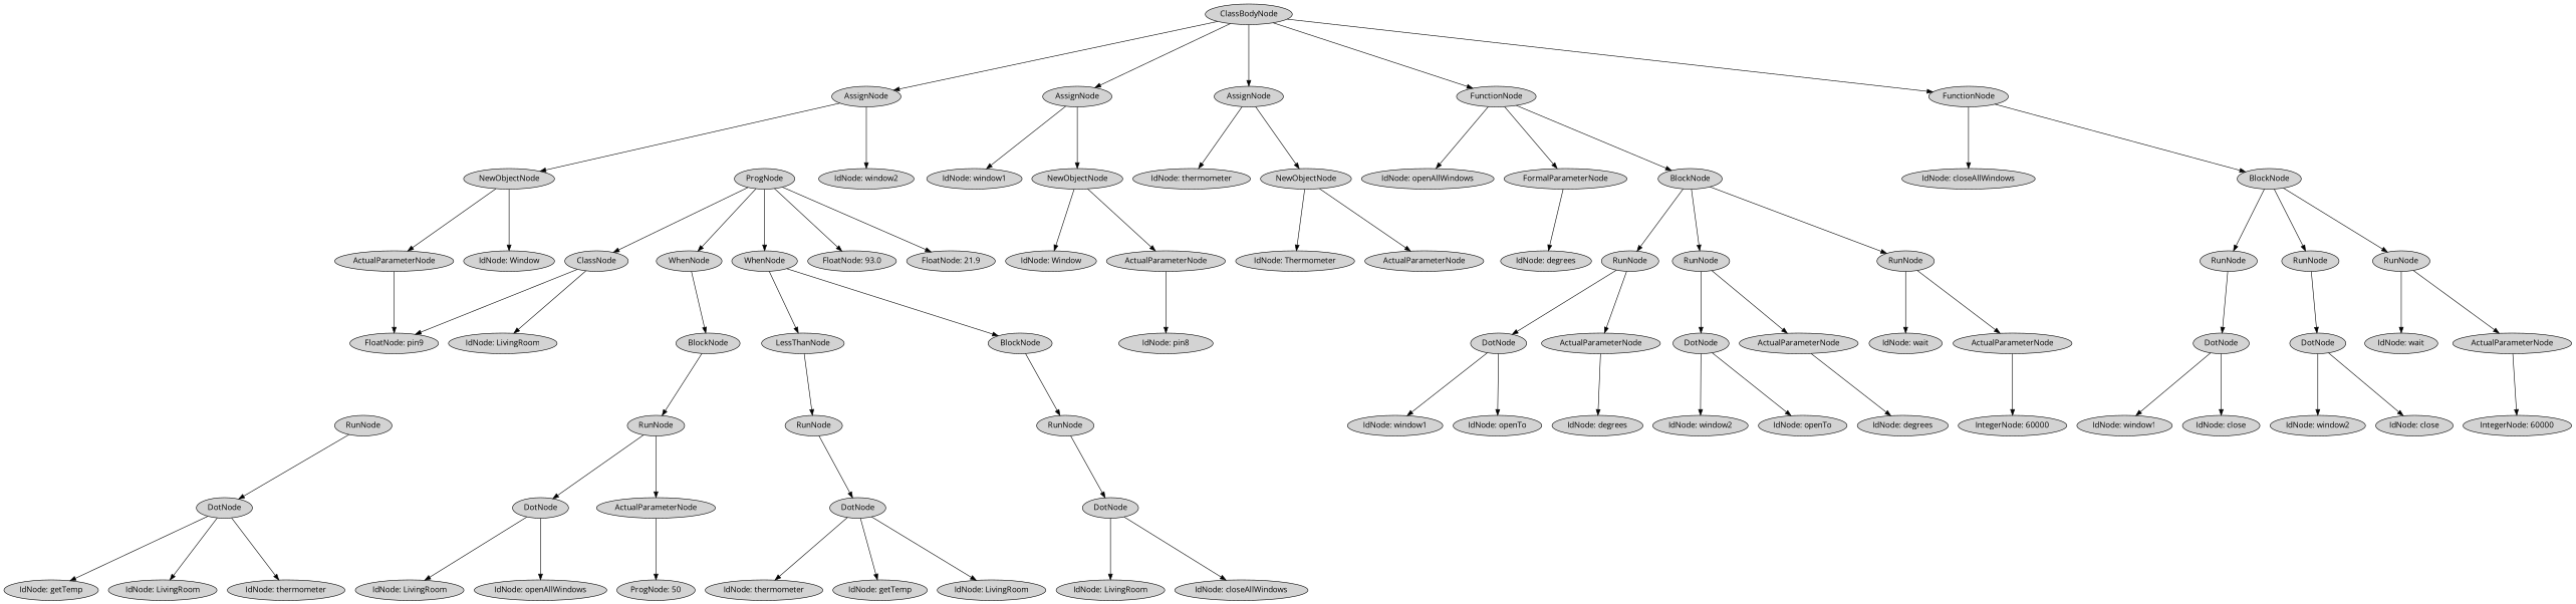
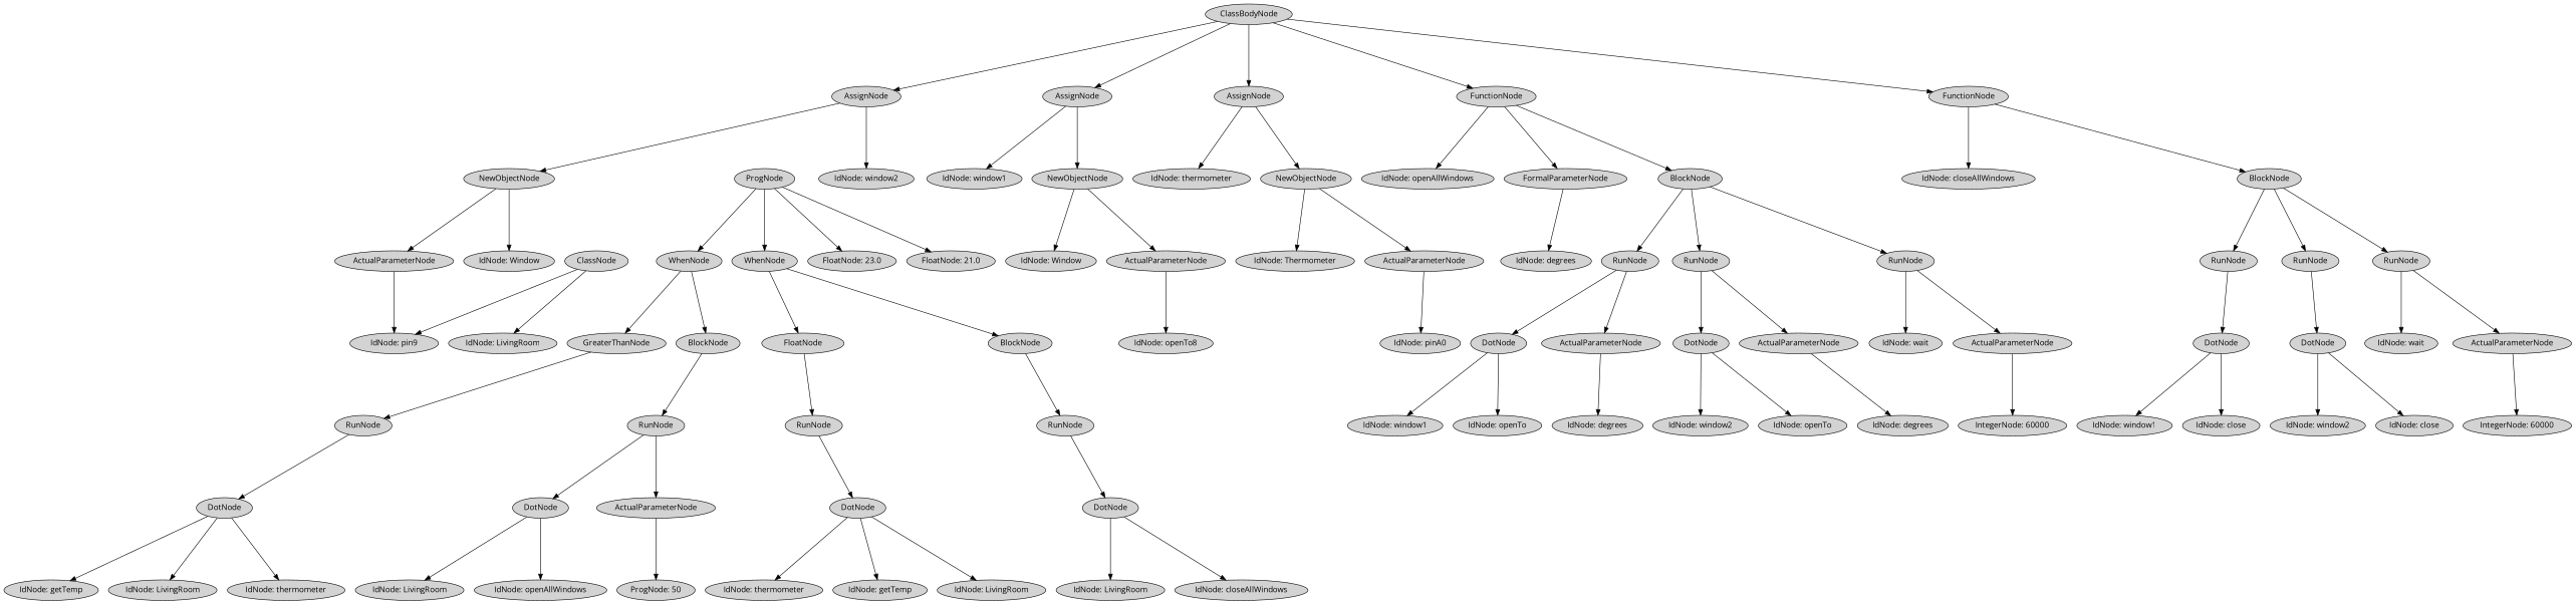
  digraph {
    fontname="Open Sans"
    ranksep=1.5
    node [fontname="Open Sans" style=filled]
    edge [fontname="Open Sans"]
    n1 [label=ProgNode]
    n2 [label=ClassNode]
    n3 [label=WhenNode]
    n4 [label=WhenNode]
-   n5 [label="FloatNode: 93.0"]
-   n6 [label="FloatNode: 21.9"]
+   n5 [label="FloatNode: 23.0"]
+   n6 [label="FloatNode: 21.0"]
    n7 [label="IdNode: LivingRoom"]
-   n8 [label="FloatNode: pin9"]
+   n8 [label="IdNode: pin9"]
+   n9 [label=GreaterThanNode]
    n10 [label=BlockNode]
-   n11 [label=LessThanNode]
+   n11 [label=FloatNode]
    n12 [label=BlockNode]
    n13 [label=ClassBodyNode]
    n14 [label=AssignNode]
    n15 [label=AssignNode]
    n16 [label=AssignNode]
    n17 [label=FunctionNode]
    n18 [label=FunctionNode]
    n19 [label="IdNode: window1"]
    n20 [label=NewObjectNode]
    n21 [label="IdNode: window2"]
    n22 [label=NewObjectNode]
    n23 [label="IdNode: thermometer"]
    n24 [label=NewObjectNode]
    n25 [label="IdNode: openAllWindows"]
    n26 [label=FormalParameterNode]
    n27 [label=BlockNode]
    n28 [label="IdNode: closeAllWindows"]
    n29 [label=BlockNode]
    n30 [label="IdNode: Window"]
    n31 [label=ActualParameterNode]
-   n32 [label="IdNode: pin8"]
+   n32 [label="IdNode: openTo8"]
    n33 [label="IdNode: Window"]
    n34 [label=ActualParameterNode]
    n35 [label="IdNode: Thermometer"]
    n36 [label=ActualParameterNode]
+   n37 [label="IdNode: pinA0"]
    n38 [label="IdNode: degrees"]
    n39 [label=RunNode]
    n40 [label=RunNode]
    n41 [label=RunNode]
    n42 [label=DotNode]
    n43 [label=ActualParameterNode]
    n44 [label=DotNode]
    n45 [label=ActualParameterNode]
    n46 [label="IdNode: wait"]
    n47 [label=ActualParameterNode]
    n48 [label="IdNode: window1"]
    n49 [label="IdNode: openTo"]
    n50 [label="IdNode: degrees"]
    n51 [label="IdNode: window2"]
    n52 [label="IdNode: openTo"]
    n53 [label="IdNode: degrees"]
    n54 [label="IntegerNode: 60000"]
    n55 [label=RunNode]
    n56 [label=RunNode]
    n57 [label=RunNode]
    n58 [label=DotNode]
    n59 [label=DotNode]
    n60 [label="IdNode: wait"]
    n61 [label=ActualParameterNode]
    n62 [label="IdNode: window1"]
    n63 [label="IdNode: close"]
    n64 [label="IdNode: window2"]
    n65 [label="IdNode: close"]
    n66 [label="IntegerNode: 60000"]
    n67 [label=RunNode]
    n68 [label=RunNode]
    n69 [label=DotNode]
    n70 [label="IdNode: LivingRoom"]
    n71 [label="IdNode: thermometer"]
    n72 [label="IdNode: getTemp"]
    n73 [label=DotNode]
    n74 [label=ActualParameterNode]
    n75 [label="IdNode: LivingRoom"]
    n76 [label="IdNode: openAllWindows"]
    n77 [label="ProgNode: 50"]
    n78 [label=RunNode]
    n79 [label=RunNode]
    n80 [label=DotNode]
    n81 [label="IdNode: LivingRoom"]
    n82 [label="IdNode: thermometer"]
    n83 [label="IdNode: getTemp"]
    n84 [label=DotNode]
    n85 [label="IdNode: LivingRoom"]
    n86 [label="IdNode: closeAllWindows"]
-   n1 -> n2
    n1 -> n3
    n1 -> n4
    n1 -> n5
    n1 -> n6
    n2 -> n7
    n2 -> n8
+   n3 -> n9
    n3 -> n10
    n4 -> n11
    n4 -> n12
+   n9 -> n67
    n10 -> n68
    n11 -> n78
    n12 -> n79
    n13 -> n14
    n13 -> n15
    n13 -> n16
    n13 -> n17
    n13 -> n18
    n14 -> n19
    n14 -> n20
    n15 -> n21
    n15 -> n22
    n16 -> n23
    n16 -> n24
    n17 -> n25
    n17 -> n26
    n17 -> n27
    n18 -> n28
    n18 -> n29
    n20 -> n30
    n20 -> n31
    n22 -> n33
    n22 -> n34
    n24 -> n35
    n24 -> n36
    n26 -> n38
    n27 -> n39
    n27 -> n40
    n27 -> n41
    n29 -> n55
    n29 -> n56
    n29 -> n57
    n31 -> n32
    n34 -> n8
+   n36 -> n37
    n39 -> n42
    n39 -> n43
    n40 -> n44
    n40 -> n45
    n41 -> n46
    n41 -> n47
    n42 -> n48
    n42 -> n49
    n43 -> n50
    n44 -> n51
    n44 -> n52
    n45 -> n53
    n47 -> n54
    n55 -> n58
    n56 -> n59
    n57 -> n60
    n57 -> n61
    n58 -> n62
    n58 -> n63
    n59 -> n64
    n59 -> n65
    n61 -> n66
    n67 -> n69
    n68 -> n73
    n68 -> n74
    n69 -> n70
    n69 -> n71
    n69 -> n72
    n73 -> n75
    n73 -> n76
    n74 -> n77
    n78 -> n80
    n79 -> n84
    n80 -> n81
    n80 -> n82
    n80 -> n83
    n84 -> n85
    n84 -> n86
  }
